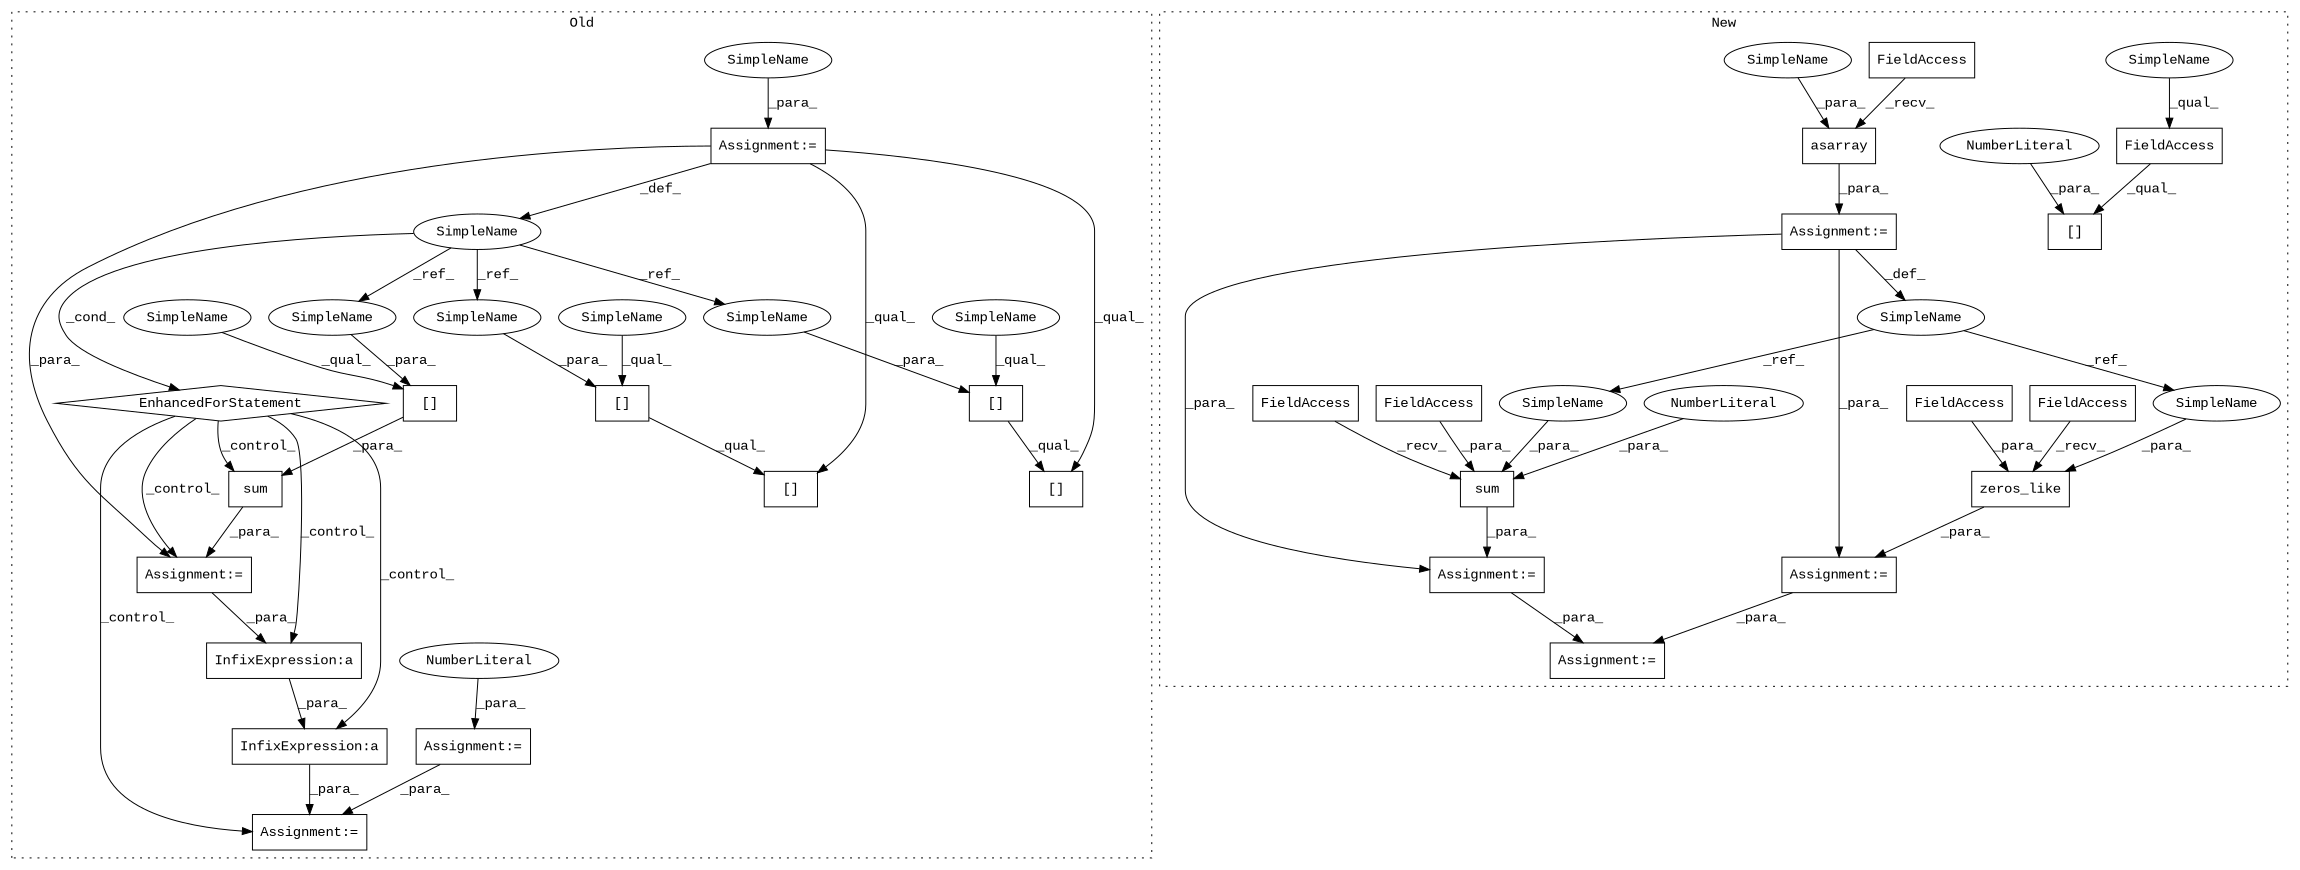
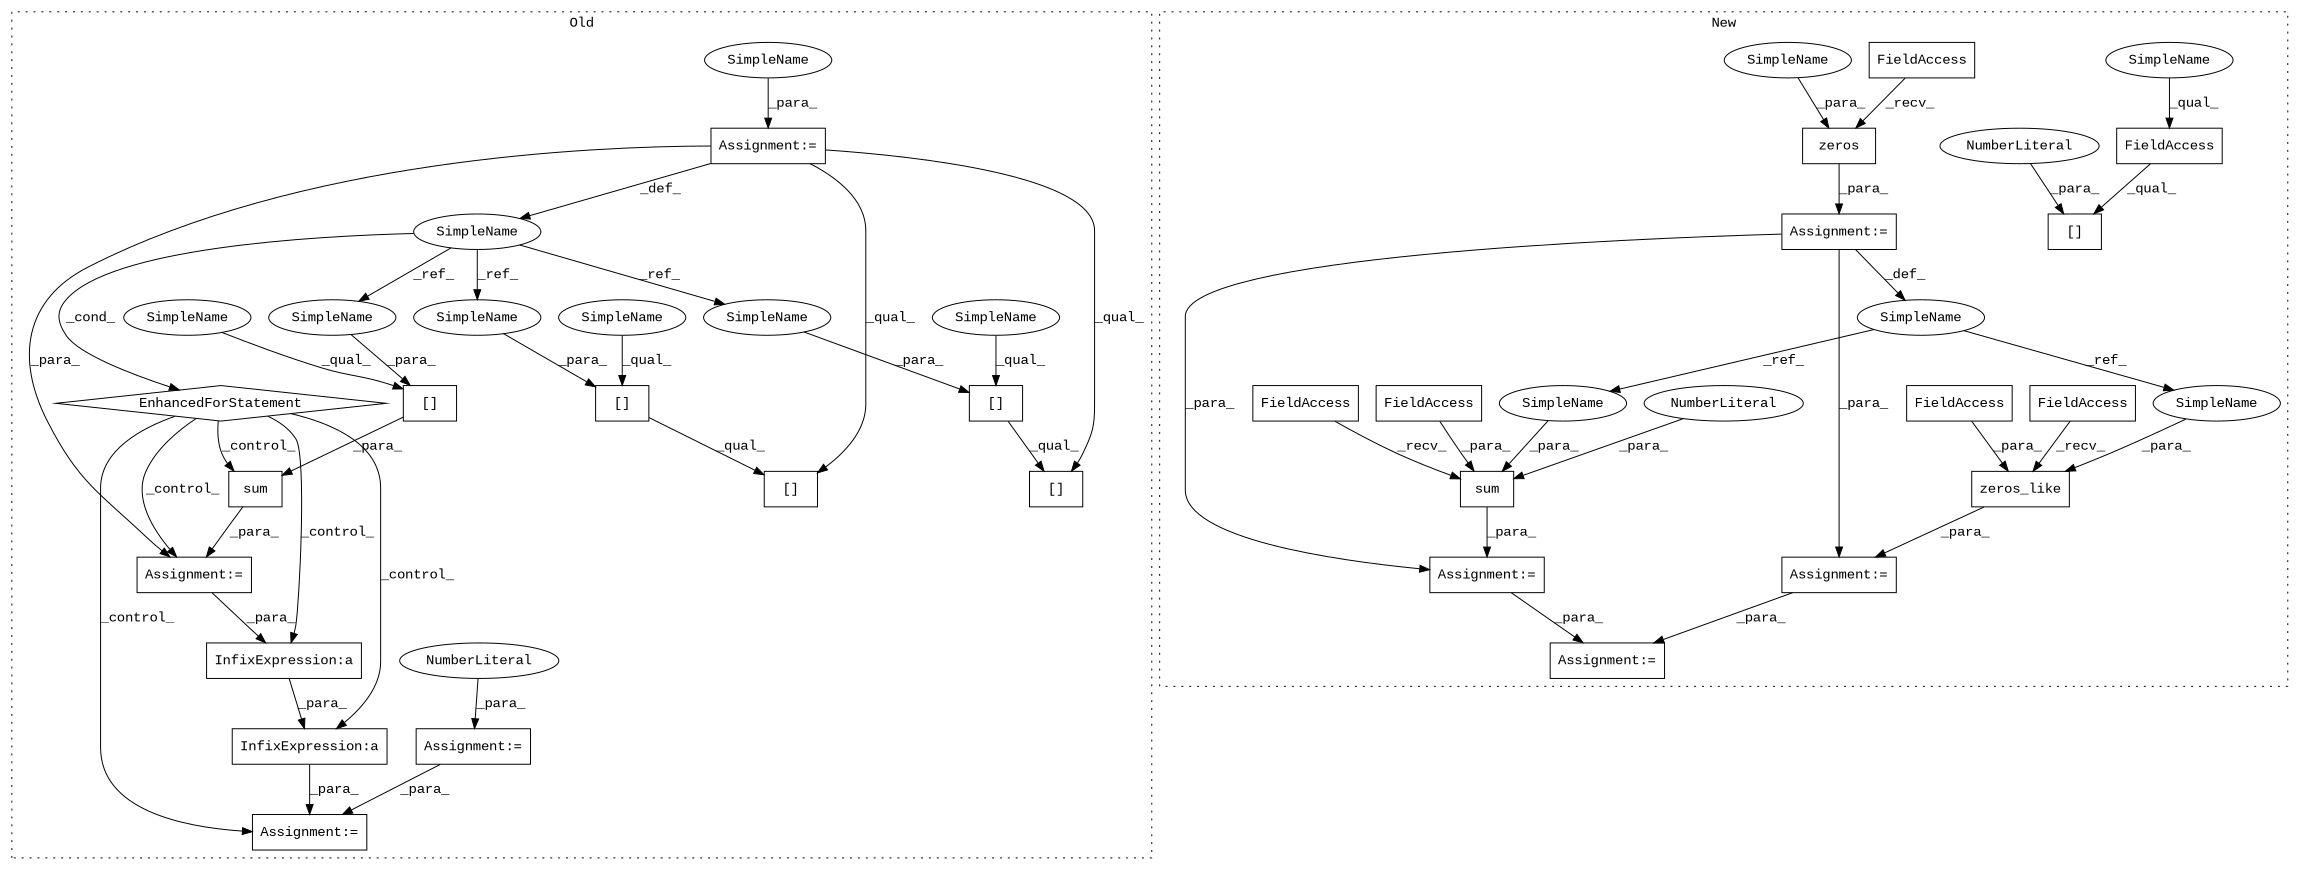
  digraph {
    fontname="Liberation Mono"
    node [a=42 l=1 s="3511,3604" shape=box fontname="Liberation Mono"]
    edge [fontname="Liberation Mono"]
    n1 [a=32 l="4,1" label=sum s="3638,3669"]
    n2 [a=70 l="53,2" label=EnhancedForStatement shape=diamond]
    n3 [a=27 l=3 label="InfixExpression:a" s=3867]
    n4 [a=27 l=3 label="InfixExpression:a" s=3910]
    n5 [a=2 l="13,1" label="[]" s="3642,3668"]
    n6 [l=13 label=SimpleName s=3576 shape=ellipse]
    n7 [a=2 l="13,1" label="[]" s="3875,3901"]
    n8 [a=2 l="13,1" label="[]" s="3773,3799"]
    n9 [a=7 l="53,2" label="Assignment:="]
    n10 [a=2 l="28,1" label="[]" s="3773,3806"]
    n11 [a=7 label="Assignment:=" s=3637]
    n12 [a=2 l="28,1" label="[]" s="3875,3908"]
    n13 [a=7 l=2 label="Assignment:=" s=3830]
    n14 [a=7 label="Assignment:=" s=3503]
    n15 [a=34 label=NumberLiteral s=3504 shape=ellipse]
    n16 [l=12 label=SimpleName s=3592 shape=ellipse]
    n17 [l=12 label=SimpleName s=3773 shape=ellipse]
    n18 [l=12 label=SimpleName s=3875 shape=ellipse]
    n19 [l=12 label=SimpleName s=3642 shape=ellipse]
    n20 [l=13 label=SimpleName s=3888 shape=ellipse]
    n21 [l=13 label=SimpleName s=3786 shape=ellipse]
    n22 [l=13 label=SimpleName s=3655 shape=ellipse]
-   n23 [a=32 l="8,1" label=asarray s="3463,3483"]
+   n23 [a=32 l="8,1" label=zeros s="3463,3483"]
    n24 [a=7 l=2 label="Assignment:=" s=3783]
    n25 [a=32 l="4,1" label=sum s="3624,3649"]
    n26 [a=34 label=NumberLiteral s=3635 shape=ellipse]
    n27 [a=32 l="11,1" label=zeros_like s="3512,3542"]
    n28 [a=22 l=5 label=FieldAccess s=3506]
    n29 [a=22 l=5 label=FieldAccess s=3637]
    n30 [a=22 l=5 label=FieldAccess s=3618]
    n31 [a=22 l=5 label=FieldAccess s=3457]
    n32 [a=22 l=5 label=FieldAccess s=3530]
    n33 [l=6 label=SimpleName s=3450 shape=ellipse]
    n34 [a=22 l=18 label=FieldAccess s=3422]
    n35 [a=2 l="19,1" label="[]" s="3422,3442"]
    n36 [a=34 label=NumberLiteral s=3441 shape=ellipse]
    n37 [a=7 label="Assignment:=" s=3617]
    n38 [a=7 label="Assignment:=" s=3505]
    n39 [a=7 label="Assignment:=" s=3456]
    n40 [l=12 label=SimpleName s=3422 shape=ellipse]
    n41 [l=12 label=SimpleName s=3471 shape=ellipse]
    n42 [l=6 label=SimpleName s=3628 shape=ellipse]
    n43 [l=6 label=SimpleName s=3523 shape=ellipse]
    subgraph cluster_1 {
      label=Old
      style=dotted
      n1
      n2
      n3
      n4
      n5
      n6
      n7
      n8
      n9
      n10
      n11
      n12
      n13
      n14
      n15
      n16
      n17
      n18
      n19
      n20
      n21
      n22
    }
    subgraph cluster_2 {
      label=New
      style=dotted
      n23
      n24
      n25
      n26
      n27
      n28
      n29
      n30
      n31
      n32
      n33
      n34
      n35
      n36
      n37
      n38
      n39
      n40
      n41
      n42
      n43
    }
    n1 -> n11 [label=_para_]
    n2 -> n1 [label=_control_]
    n2 -> n3 [label=_control_]
    n2 -> n4 [label=_control_]
    n2 -> n11 [label=_control_]
    n2 -> n13 [label=_control_]
    n3 -> n13 [label=_para_]
    n4 -> n3 [label=_para_]
    n5 -> n1 [label=_para_]
    n6 -> n2 [label=_cond_]
    n6 -> n20 [label=_ref_]
    n6 -> n21 [label=_ref_]
    n6 -> n22 [label=_ref_]
    n7 -> n12 [label=_qual_]
    n8 -> n10 [label=_qual_]
    n9 -> n6 [label=_def_]
    n9 -> n10 [label=_qual_]
    n9 -> n11 [label=_para_]
    n9 -> n12 [label=_qual_]
    n11 -> n4 [label=_para_]
    n14 -> n13 [label=_para_]
    n15 -> n14 [label=_para_]
    n16 -> n9 [label=_para_]
    n17 -> n8 [label=_qual_]
    n18 -> n7 [label=_qual_]
    n19 -> n5 [label=_qual_]
    n20 -> n7 [label=_para_]
    n21 -> n8 [label=_para_]
    n22 -> n5 [label=_para_]
    n23 -> n39 [label=_para_]
    n25 -> n37 [label=_para_]
    n26 -> n25 [label=_para_]
    n27 -> n38 [label=_para_]
    n28 -> n27 [label=_recv_]
    n29 -> n25 [label=_para_]
    n30 -> n25 [label=_recv_]
    n31 -> n23 [label=_recv_]
    n32 -> n27 [label=_para_]
    n33 -> n42 [label=_ref_]
    n33 -> n43 [label=_ref_]
    n34 -> n35 [label=_qual_]
    n36 -> n35 [label=_para_]
    n37 -> n24 [label=_para_]
    n38 -> n24 [label=_para_]
    n39 -> n33 [label=_def_]
    n39 -> n37 [label=_para_]
    n39 -> n38 [label=_para_]
    n40 -> n34 [label=_qual_]
    n41 -> n23 [label=_para_]
    n42 -> n25 [label=_para_]
    n43 -> n27 [label=_para_]
  }
